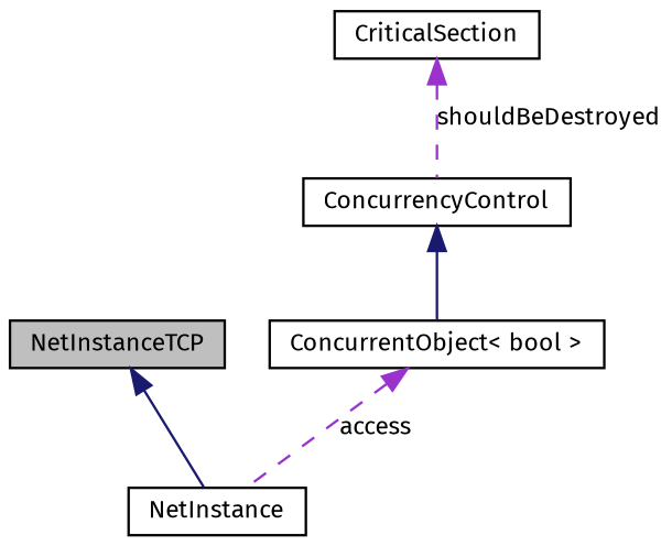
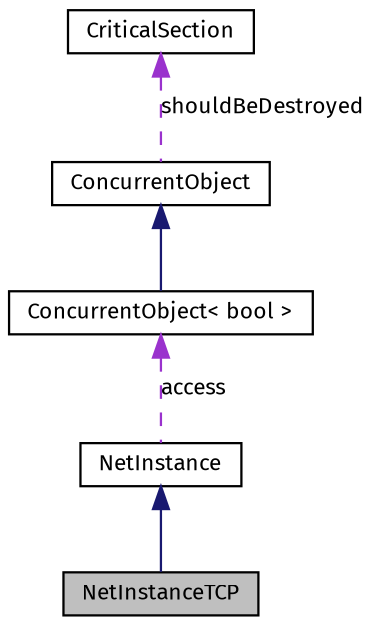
  digraph {
    fontname="Fira Sans"
    node [color=black fillcolor=white fontname="Fira Sans" fontsize=10 shape=record style=filled]
    edge [color=midnightblue dir=back fontname="Fira Sans" fontsize=10 labelfontname=FreeSans labelfontsize=10 style=solid]
    n1 [fillcolor=grey75 fontcolor=black height=0.2 label=NetInstanceTCP width=0.4]
    n2 [height=0.2 label=NetInstance width=0.4]
    n3 [height=0.2 label="ConcurrentObject\< bool \>" width=0.4]
-   n4 [height=0.2 label=ConcurrencyControl width=0.4]
+   n4 [height=0.2 label=ConcurrentObject width=0.4]
    n5 [height=0.2 label=CriticalSection width=0.4]
-   n1 -> n2
+   n2 -> n1
    n3 -> n2 [color=darkorchid3 label=access style=dashed]
    n4 -> n3
    n5 -> n4 [color=darkorchid3 label=shouldBeDestroyed style=dashed]
  }
